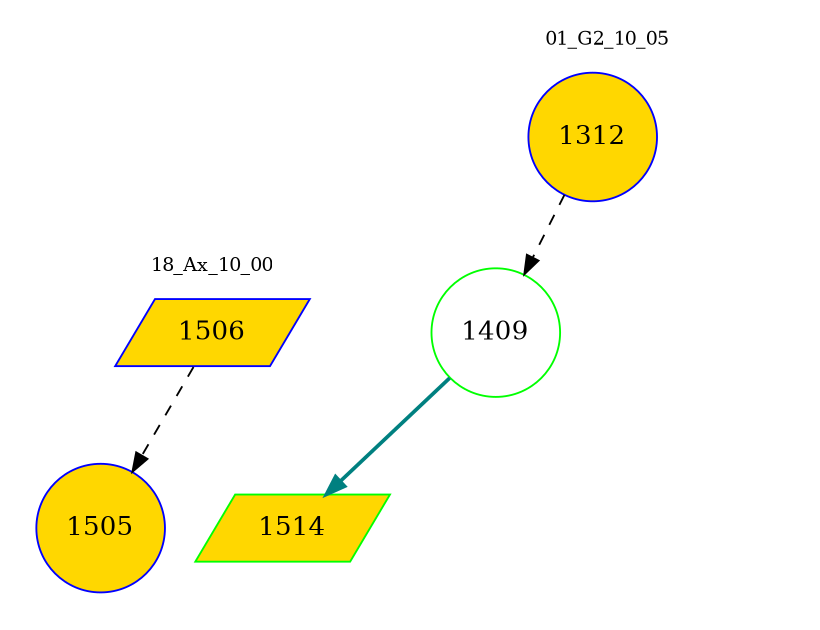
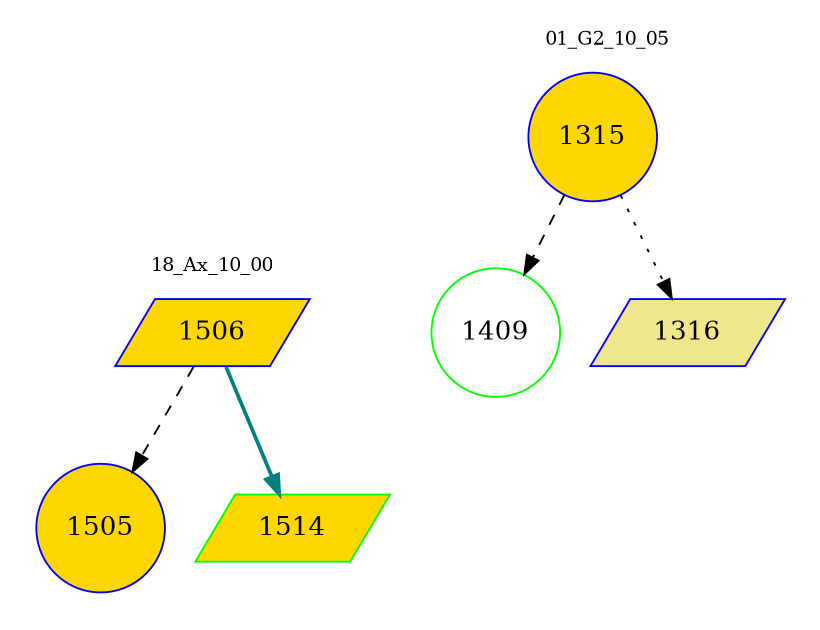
  digraph {
    node [color=blue fillcolor=gold shape=parallelogram style=filled]
    edge [color=black style=dashed]
    n1 [label=1506]
    n2 [label=1505 shape=circle]
    n3 [color=green label=1514]
-   n4 [label=1312 shape=circle]
+   n4 [label=1315 shape=circle]
    n5 [color=green fillcolor=white label=1409 shape=circle]
+   n6 [fillcolor=khaki label=1316]
    subgraph cluster_1 {
      color=white
      fontsize=10
      label="18_Ax_10_00"
      n1
      n2
      n3
    }
    subgraph cluster_2 {
      color=white
      fontsize=10
      label="01_G2_10_05"
      n4
      n5
+     n6
    }
    n1 -> n2
-   n5 -> n3 [color=teal style=bold]
+   n1 -> n3 [color=teal style=bold]
    n4 -> n5
+   n4 -> n6 [style=dotted]
  }
